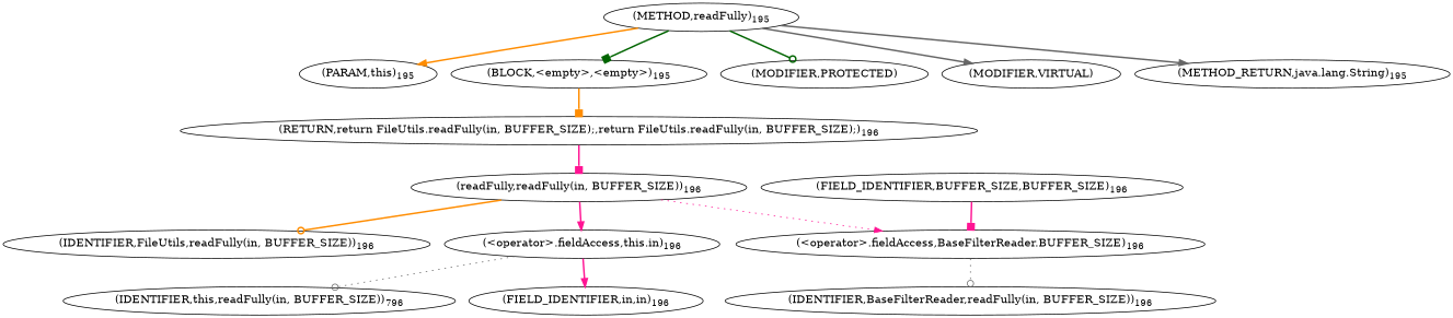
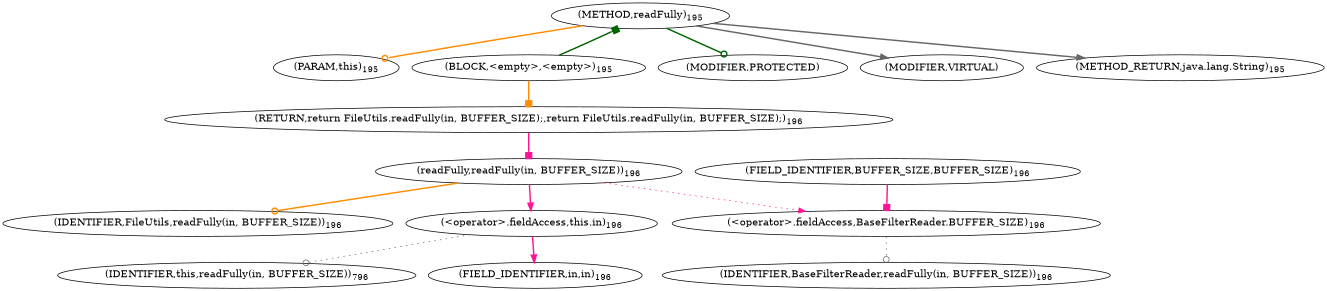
  digraph {
    edge [arrowhead=normal color=deeppink style=bold]
    n1 [label=<(METHOD,readFully)<SUB>195</SUB>>]
    n2 [label=<(PARAM,this)<SUB>195</SUB>>]
    n3 [label=<(BLOCK,&lt;empty&gt;,&lt;empty&gt;)<SUB>195</SUB>>]
    n4 [label=<(MODIFIER,PROTECTED)>]
    n5 [label=<(MODIFIER,VIRTUAL)>]
    n6 [label=<(METHOD_RETURN,java.lang.String)<SUB>195</SUB>>]
    n7 [label=<(RETURN,return FileUtils.readFully(in, BUFFER_SIZE);,return FileUtils.readFully(in, BUFFER_SIZE);)<SUB>196</SUB>>]
    n8 [label=<(readFully,readFully(in, BUFFER_SIZE))<SUB>196</SUB>>]
    n9 [label=<(IDENTIFIER,FileUtils,readFully(in, BUFFER_SIZE))<SUB>196</SUB>>]
    n10 [label=<(&lt;operator&gt;.fieldAccess,this.in)<SUB>196</SUB>>]
    n11 [label=<(&lt;operator&gt;.fieldAccess,BaseFilterReader.BUFFER_SIZE)<SUB>196</SUB>>]
    n12 [label=<(IDENTIFIER,this,readFully(in, BUFFER_SIZE))<SUB>796</SUB>>]
    n13 [label=<(FIELD_IDENTIFIER,in,in)<SUB>196</SUB>>]
    n14 [label=<(IDENTIFIER,BaseFilterReader,readFully(in, BUFFER_SIZE))<SUB>196</SUB>>]
    n15 [label=<(FIELD_IDENTIFIER,BUFFER_SIZE,BUFFER_SIZE)<SUB>196</SUB>>]
-   n1 -> n2 [color=darkorange]
-   n1 -> n3 [arrowhead=box color=darkgreen]
+   n1 -> n2 [arrowhead=odot color=darkorange]
+   n3 -> n1 [arrowhead=box color=darkgreen]
    n1 -> n4 [arrowhead=odot color=darkgreen]
    n1 -> n5 [color=gray40]
    n1 -> n6 [color=gray40]
    n3 -> n7 [arrowhead=box color=darkorange]
    n7 -> n8 [arrowhead=box]
    n8 -> n9 [arrowhead=odot color=darkorange]
    n8 -> n10
    n8 -> n11 [style=dotted]
    n10 -> n12 [arrowhead=odot color=gray40 style=dotted]
    n10 -> n13
    n11 -> n14 [arrowhead=odot color=gray40 style=dotted]
    n15 -> n11 [arrowhead=box]
  }
